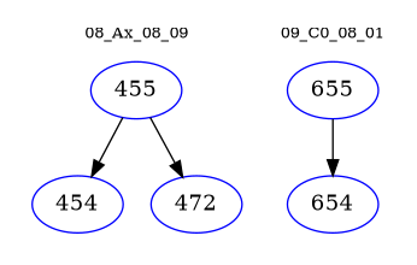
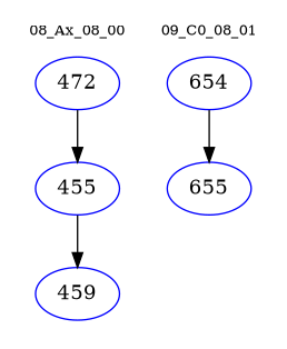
  digraph {
    node [color=blue]
    edge [color=black]
    n1 [label=455]
-   n2 [label=454]
+   n2 [label=459]
    n3 [label=472]
    n4 [label=655]
    n5 [label=654]
    subgraph cluster_1 {
      color=white
      fontsize=10
-     label="08_Ax_08_09"
+     label="08_Ax_08_00"
      n1
      n2
      n3
    }
    subgraph cluster_2 {
      color=white
      fontsize=10
      label="09_C0_08_01"
      n4
      n5
    }
    n1 -> n2
-   n1 -> n3
-   n4 -> n5
+   n3 -> n1
+   n5 -> n4
  }
